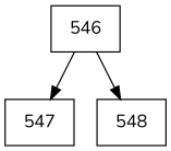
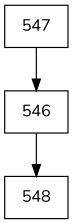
  digraph {
    fontname=Nunito
    node [fontname=Nunito shape=record]
    edge [fontname=Nunito]
    n1 [label="{546}"]
    n2 [label="{547}"]
    n3 [label="{548}"]
-   n1 -> n2
+   n2 -> n1
    n1 -> n3
  }
